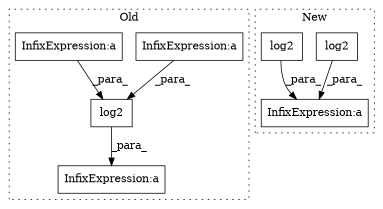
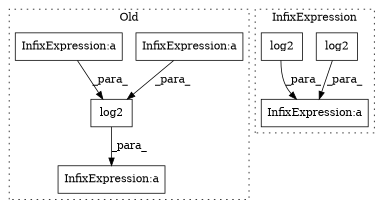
  digraph {
    node [a=27 l=3 shape=box]
    n1 [a=32 l="5,1" label=log2 s="1873,1894"]
    n2 [label="InfixExpression:a" s=1845]
    n3 [label="InfixExpression:a" s=1819]
    n4 [label="InfixExpression:a" s=1781]
    n5 [a=32 l="5,1" label=log2 s="1900,1909"]
    n6 [label="InfixExpression:a" s=1910]
    n7 [a=32 l="5,1" label=log2 s="1919,1933"]
    subgraph cluster_1 {
      label=Old
      style=dotted
      n1
      n2
      n3
      n4
    }
    subgraph cluster_2 {
-     label=New
+     label=InfixExpression
      style=dotted
      n5
      n6
      n7
    }
    n1 -> n2 [label=_para_]
    n3 -> n1 [label=_para_]
    n4 -> n1 [label=_para_]
    n5 -> n6 [label=_para_]
    n7 -> n6 [label=_para_]
  }
